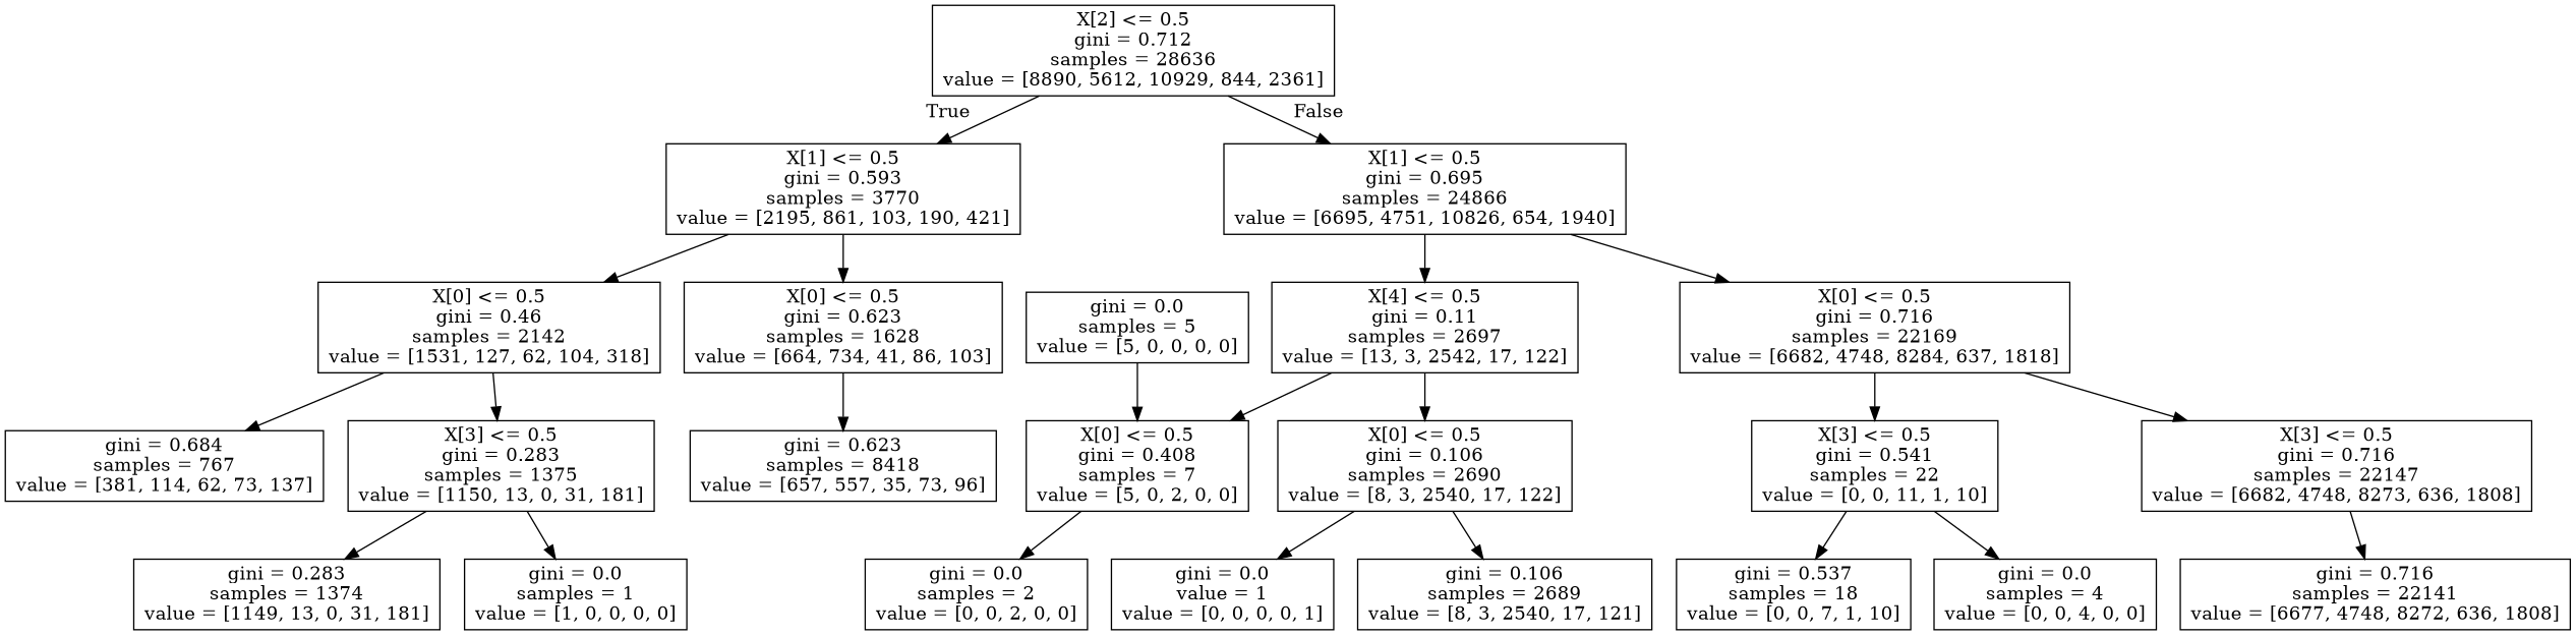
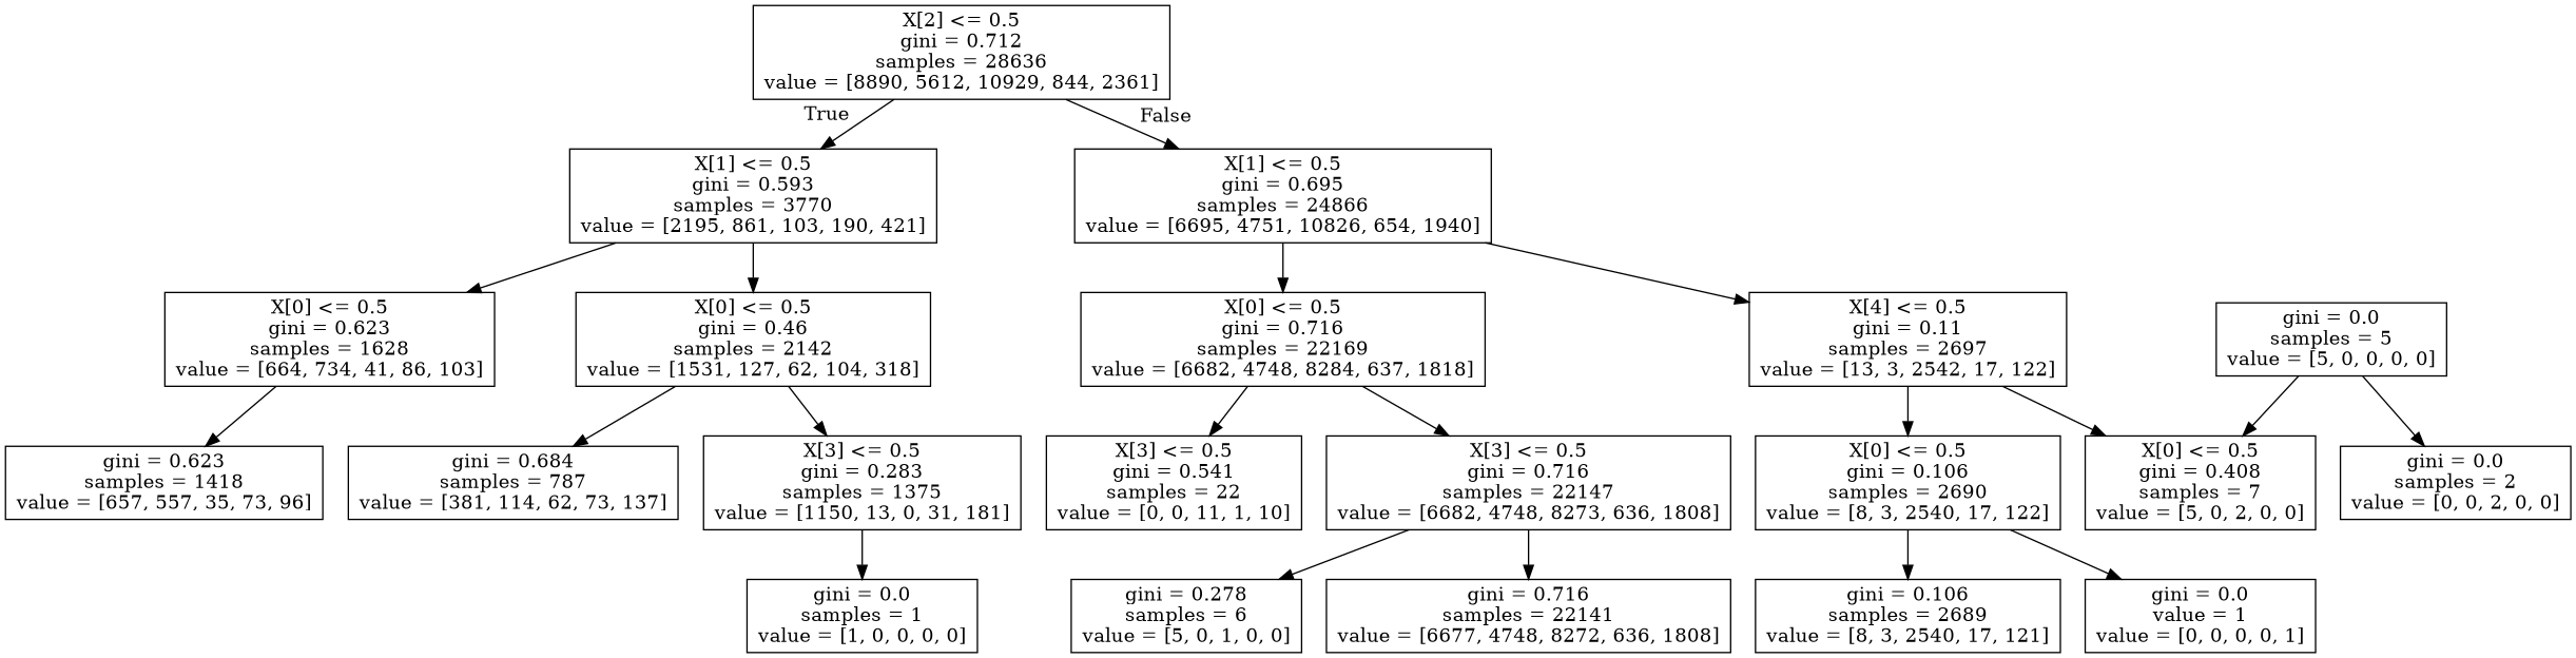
  digraph {
    node [shape=box]
    n1 [label="X[2] <= 0.5\ngini = 0.712\nsamples = 28636\nvalue = [8890, 5612, 10929, 844, 2361]"]
    n2 [label="X[1] <= 0.5\ngini = 0.593\nsamples = 3770\nvalue = [2195, 861, 103, 190, 421]"]
    n3 [label="X[1] <= 0.5\ngini = 0.695\nsamples = 24866\nvalue = [6695, 4751, 10826, 654, 1940]"]
    n4 [label="X[0] <= 0.5\ngini = 0.46\nsamples = 2142\nvalue = [1531, 127, 62, 104, 318]"]
    n5 [label="X[0] <= 0.5\ngini = 0.623\nsamples = 1628\nvalue = [664, 734, 41, 86, 103]"]
    n6 [label="X[4] <= 0.5\ngini = 0.11\nsamples = 2697\nvalue = [13, 3, 2542, 17, 122]"]
    n7 [label="X[0] <= 0.5\ngini = 0.716\nsamples = 22169\nvalue = [6682, 4748, 8284, 637, 1818]"]
-   n8 [label="gini = 0.684\nsamples = 767\nvalue = [381, 114, 62, 73, 137]"]
+   n8 [label="gini = 0.684\nsamples = 787\nvalue = [381, 114, 62, 73, 137]"]
    n9 [label="X[3] <= 0.5\ngini = 0.283\nsamples = 1375\nvalue = [1150, 13, 0, 31, 181]"]
-   n10 [label="gini = 0.623\nsamples = 8418\nvalue = [657, 557, 35, 73, 96]"]
-   n11 [label="gini = 0.283\nsamples = 1374\nvalue = [1149, 13, 0, 31, 181]"]
+   n10 [label="gini = 0.623\nsamples = 1418\nvalue = [657, 557, 35, 73, 96]"]
    n12 [label="gini = 0.0\nsamples = 1\nvalue = [1, 0, 0, 0, 0]"]
    n13 [label="X[0] <= 0.5\ngini = 0.408\nsamples = 7\nvalue = [5, 0, 2, 0, 0]"]
    n14 [label="X[0] <= 0.5\ngini = 0.106\nsamples = 2690\nvalue = [8, 3, 2540, 17, 122]"]
    n15 [label="X[3] <= 0.5\ngini = 0.541\nsamples = 22\nvalue = [0, 0, 11, 1, 10]"]
    n16 [label="X[3] <= 0.5\ngini = 0.716\nsamples = 22147\nvalue = [6682, 4748, 8273, 636, 1808]"]
    n17 [label="gini = 0.0\nsamples = 2\nvalue = [0, 0, 2, 0, 0]"]
    n18 [label="gini = 0.0\nvalue = 1\nvalue = [0, 0, 0, 0, 1]"]
    n19 [label="gini = 0.106\nsamples = 2689\nvalue = [8, 3, 2540, 17, 121]"]
    n20 [label="gini = 0.0\nsamples = 5\nvalue = [5, 0, 0, 0, 0]"]
-   n21 [label="gini = 0.537\nsamples = 18\nvalue = [0, 0, 7, 1, 10]"]
-   n22 [label="gini = 0.0\nsamples = 4\nvalue = [0, 0, 4, 0, 0]"]
    n23 [label="gini = 0.716\nsamples = 22141\nvalue = [6677, 4748, 8272, 636, 1808]"]
+   n24 [label="gini = 0.278\nsamples = 6\nvalue = [5, 0, 1, 0, 0]"]
    n1 -> n2 [headlabel=True labelangle=45 labeldistance=2.5]
    n1 -> n3 [headlabel=False labelangle=-45 labeldistance=2.5]
    n2 -> n4
    n2 -> n5
    n3 -> n6
    n3 -> n7
    n4 -> n8
    n4 -> n9
    n5 -> n10
    n6 -> n13
    n6 -> n14
    n7 -> n15
    n7 -> n16
-   n9 -> n11
    n9 -> n12
-   n13 -> n17
+   n20 -> n17
    n14 -> n18
    n14 -> n19
-   n15 -> n21
-   n15 -> n22
    n16 -> n23
+   n16 -> n24
    n20 -> n13
  }
